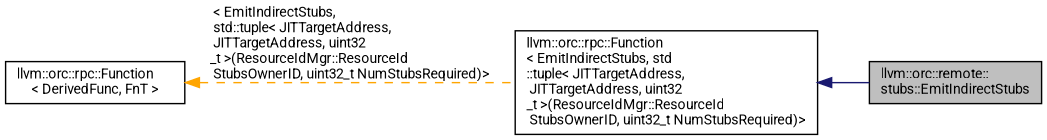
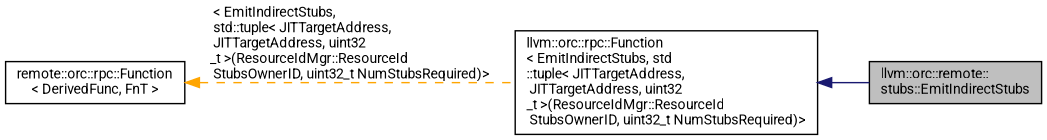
  digraph {
    rankdir=LR
    fontname=Roboto
    node [color=black fontname=Roboto fontsize=10 shape=box]
    edge [dir=back fontname=Roboto fontsize=10 labelfontname=Helvetica labelfontsize=10]
    n1 [fillcolor=grey75 fontcolor=black height=0.2 label="llvm::orc::remote::\lstubs::EmitIndirectStubs" style=filled width=0.4]
    n2 [height=0.2 label="llvm::orc::rpc::Function\l\< EmitIndirectStubs, std\l::tuple\< JITTargetAddress,\l JITTargetAddress, uint32\l_t \>(ResourceIdMgr::ResourceId\l StubsOwnerID, uint32_t NumStubsRequired)\>" width=0.4]
-   n3 [height=0.2 label="llvm::orc::rpc::Function\l\< DerivedFunc, FnT \>" width=0.4]
+   n3 [height=0.2 label="remote::orc::rpc::Function\l\< DerivedFunc, FnT \>" width=0.4]
    n2 -> n1 [color=midnightblue style=solid]
    n3 -> n2 [color=orange label=" \< EmitIndirectStubs,\l std::tuple\< JITTargetAddress,\l JITTargetAddress, uint32\l_t \>(ResourceIdMgr::ResourceId\l StubsOwnerID, uint32_t NumStubsRequired)\>" style=dashed]
  }
